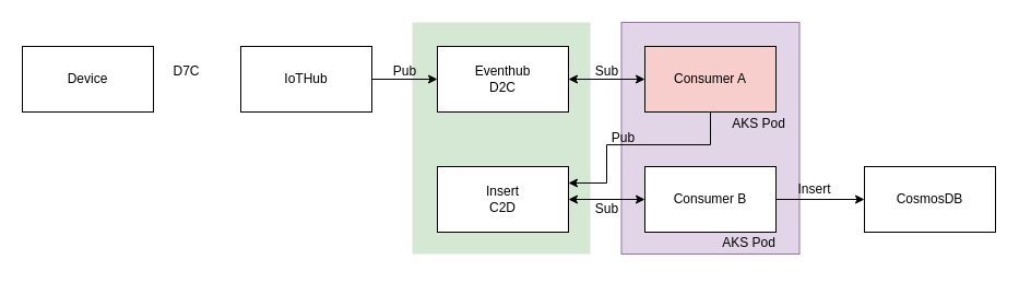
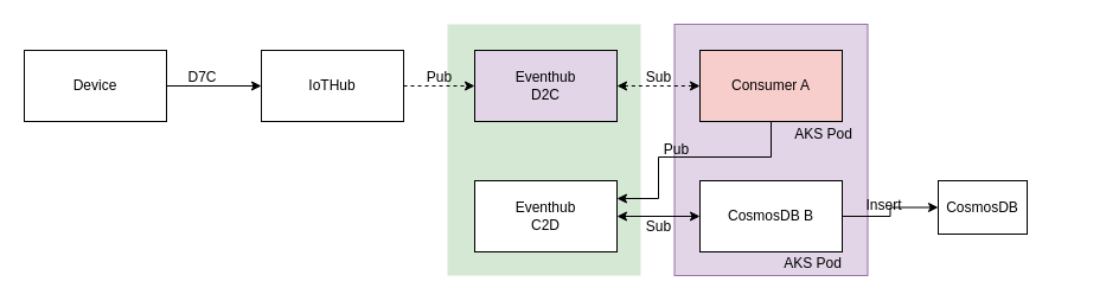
  <mxCell id="0" />
  <mxCell id="1" parent="0" />
  <mxCell id="2" value="" style="rounded=0;whiteSpace=wrap;html=1;fillColor=#e1d5e7;strokeColor=#9673a6;" parent="1" vertex="1"><mxGeometry x="568.5" y="20" width="163" height="212" as="geometry" /></mxCell>
  <mxCell id="3" value="" style="rounded=0;whiteSpace=wrap;html=1;fillColor=#d5e8d4;strokeColor=none;" parent="1" vertex="1"><mxGeometry x="377" y="20" width="163" height="212" as="geometry" /></mxCell>
+ <mxCell id="4" style="edgeStyle=orthogonalEdgeStyle;rounded=0;orthogonalLoop=1;jettySize=auto;html=1;" parent="1" source="5" target="7" edge="1"><mxGeometry relative="1" as="geometry" /></mxCell>
  <mxCell id="5" value="Device" style="rounded=0;whiteSpace=wrap;html=1;" parent="1" vertex="1"><mxGeometry x="20" y="42" width="120" height="60" as="geometry" /></mxCell>
- <mxCell id="6" style="edgeStyle=orthogonalEdgeStyle;rounded=0;orthogonalLoop=1;jettySize=auto;html=1;" parent="1" source="7" target="9" edge="1"><mxGeometry relative="1" as="geometry" /></mxCell>
+ <mxCell id="6" style="edgeStyle=orthogonalEdgeStyle;rounded=0;orthogonalLoop=1;jettySize=auto;html=1;dashed=1;" parent="1" source="7" target="9" edge="1"><mxGeometry relative="1" as="geometry" /></mxCell>
  <mxCell id="7" value="IoTHub" style="rounded=0;whiteSpace=wrap;html=1;" parent="1" vertex="1"><mxGeometry x="220" y="42" width="120" height="60" as="geometry" /></mxCell>
- <mxCell id="8" style="edgeStyle=orthogonalEdgeStyle;rounded=0;orthogonalLoop=1;jettySize=auto;html=1;startArrow=classic;startFill=1;" parent="1" source="9" target="11" edge="1"><mxGeometry relative="1" as="geometry" /></mxCell>
- <mxCell id="9" value="Eventhub&lt;div&gt;D2C&lt;/div&gt;" style="rounded=0;whiteSpace=wrap;html=1;" parent="1" vertex="1"><mxGeometry x="400" y="42" width="120" height="60" as="geometry" /></mxCell>
+ <mxCell id="8" style="edgeStyle=orthogonalEdgeStyle;rounded=0;orthogonalLoop=1;jettySize=auto;html=1;startArrow=classic;startFill=1;dashed=1;" parent="1" source="9" target="11" edge="1"><mxGeometry relative="1" as="geometry" /></mxCell>
+ <mxCell id="9" value="Eventhub&lt;div&gt;D2C&lt;/div&gt;" style="rounded=0;whiteSpace=wrap;html=1;fillColor=#e1d5e7;" parent="1" vertex="1"><mxGeometry x="400" y="42" width="120" height="60" as="geometry" /></mxCell>
  <mxCell id="10" style="edgeStyle=orthogonalEdgeStyle;rounded=0;orthogonalLoop=1;jettySize=auto;html=1;entryX=1;entryY=0.25;entryDx=0;entryDy=0;" parent="1" source="11" target="15" edge="1"><mxGeometry relative="1" as="geometry"><Array as="points"><mxPoint x="650" y="132" /><mxPoint x="555" y="132" /><mxPoint x="555" y="167" /></Array></mxGeometry></mxCell>
  <mxCell id="11" value="Consumer A" style="rounded=0;whiteSpace=wrap;html=1;fillColor=#f8cecc;" parent="1" vertex="1"><mxGeometry x="590" y="42" width="120" height="60" as="geometry" /></mxCell>
  <mxCell id="12" value="D7C" style="text;html=1;align=center;verticalAlign=middle;resizable=0;points=[];autosize=1;strokeColor=none;fillColor=none;" parent="1" vertex="1"><mxGeometry x="145" y="50" width="50" height="30" as="geometry" /></mxCell>
  <mxCell id="13" value="Pub" style="text;html=1;align=center;verticalAlign=middle;resizable=0;points=[];autosize=1;strokeColor=none;fillColor=none;" parent="1" vertex="1"><mxGeometry x="350" y="50" width="40" height="30" as="geometry" /></mxCell>
  <mxCell id="14" value="Sub" style="text;html=1;align=center;verticalAlign=middle;resizable=0;points=[];autosize=1;strokeColor=none;fillColor=none;" parent="1" vertex="1"><mxGeometry x="535" y="50" width="40" height="30" as="geometry" /></mxCell>
- <mxCell id="15" value="Insert&lt;div&gt;C2D&lt;/div&gt;" style="rounded=0;whiteSpace=wrap;html=1;" parent="1" vertex="1"><mxGeometry x="400" y="152" width="120" height="60" as="geometry" /></mxCell>
+ <mxCell id="15" value="Eventhub&lt;div&gt;C2D&lt;/div&gt;" style="rounded=0;whiteSpace=wrap;html=1;" parent="1" vertex="1"><mxGeometry x="400" y="152" width="120" height="60" as="geometry" /></mxCell>
  <mxCell id="16" value="AKS Pod" style="text;html=1;align=center;verticalAlign=middle;resizable=0;points=[];autosize=1;strokeColor=none;fillColor=none;" parent="1" vertex="1"><mxGeometry x="659" y="98" width="70" height="30" as="geometry" /></mxCell>
  <mxCell id="17" style="edgeStyle=orthogonalEdgeStyle;rounded=0;orthogonalLoop=1;jettySize=auto;html=1;" parent="1" source="19" target="21" edge="1"><mxGeometry relative="1" as="geometry" /></mxCell>
  <mxCell id="18" style="edgeStyle=orthogonalEdgeStyle;rounded=0;orthogonalLoop=1;jettySize=auto;html=1;startArrow=classic;startFill=1;" parent="1" source="19" target="15" edge="1"><mxGeometry relative="1" as="geometry" /></mxCell>
- <mxCell id="19" value="Consumer&amp;nbsp;&lt;span style=&quot;background-color: transparent; color: light-dark(rgb(0, 0, 0), rgb(255, 255, 255));&quot;&gt;B&lt;/span&gt;" style="rounded=0;whiteSpace=wrap;html=1;" parent="1" vertex="1"><mxGeometry x="590" y="152" width="120" height="60" as="geometry" /></mxCell>
+ <mxCell id="19" value="CosmosDB&amp;nbsp;&lt;span style=&quot;background-color: transparent; color: light-dark(rgb(0, 0, 0), rgb(255, 255, 255));&quot;&gt;B&lt;/span&gt;" style="rounded=0;whiteSpace=wrap;html=1;" parent="1" vertex="1"><mxGeometry x="590" y="152" width="120" height="60" as="geometry" /></mxCell>
  <mxCell id="20" value="AKS Pod" style="text;html=1;align=center;verticalAlign=middle;resizable=0;points=[];autosize=1;strokeColor=none;fillColor=none;" parent="1" vertex="1"><mxGeometry x="650" y="207" width="70" height="30" as="geometry" /></mxCell>
- <mxCell id="21" value="CosmosDB" style="rounded=0;whiteSpace=wrap;html=1;" parent="1" vertex="1"><mxGeometry x="791" y="152" width="120" height="60" as="geometry" /></mxCell>
+ <mxCell id="21" value="CosmosDB" style="rounded=0;whiteSpace=wrap;html=1;" parent="1" vertex="1"><mxGeometry x="791" y="152" width="75" height="45" as="geometry" /></mxCell>
  <mxCell id="22" value="Sub" style="text;html=1;align=center;verticalAlign=middle;resizable=0;points=[];autosize=1;strokeColor=none;fillColor=none;" parent="1" vertex="1"><mxGeometry x="535" y="176" width="40" height="30" as="geometry" /></mxCell>
  <mxCell id="23" value="Pub" style="text;html=1;align=center;verticalAlign=middle;resizable=0;points=[];autosize=1;strokeColor=none;fillColor=none;" parent="1" vertex="1"><mxGeometry x="550" y="111" width="40" height="30" as="geometry" /></mxCell>
  <mxCell id="24" value="Insert" style="text;html=1;align=center;verticalAlign=middle;resizable=0;points=[];autosize=1;strokeColor=none;fillColor=none;" parent="1" vertex="1"><mxGeometry x="720" y="158" width="50" height="30" as="geometry" /></mxCell>
